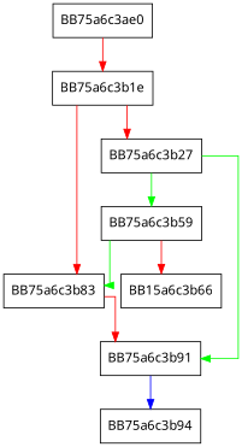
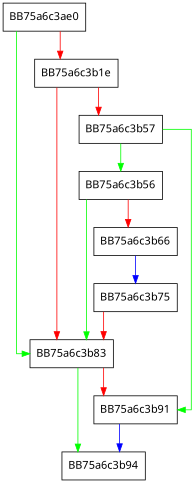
  digraph {
    fontname="Noto Sans"
    splines=ortho
    node [fontname="Noto Sans" shape=box]
    edge [color=red fontname="Noto Sans"]
    BB75a6c3ae0
    BB75a6c3b83
    BB75a6c3b1e
    BB75a6c3b94
    BB75a6c3b91
-   BB75a6c3b27
-   BB75a6c3b56 [label=BB75a6c3b59]
-   BB75a6c3b66 [label=BB15a6c3b66]
+   BB75a6c3b27 [label=BB75a6c3b57]
+   BB75a6c3b56
+   BB75a6c3b75
+   BB75a6c3b66
+   BB75a6c3ae0 -> BB75a6c3b83 [color=green]
    BB75a6c3ae0 -> BB75a6c3b1e
+   BB75a6c3b83 -> BB75a6c3b94 [color=green]
    BB75a6c3b83 -> BB75a6c3b91
    BB75a6c3b1e -> BB75a6c3b83
    BB75a6c3b1e -> BB75a6c3b27
    BB75a6c3b91 -> BB75a6c3b94 [color=blue]
    BB75a6c3b27 -> BB75a6c3b91 [color=green]
    BB75a6c3b27 -> BB75a6c3b56 [color=green]
    BB75a6c3b56 -> BB75a6c3b83 [color=green]
    BB75a6c3b56 -> BB75a6c3b66
+   BB75a6c3b75 -> BB75a6c3b83
+   BB75a6c3b66 -> BB75a6c3b75 [color=blue]
  }
